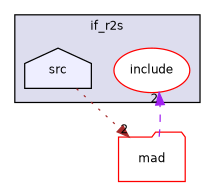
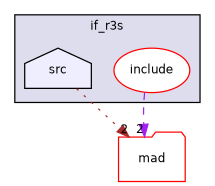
  digraph {
    compound=true
    node [color=red fillcolor=white fontname=Helvetica fontsize=10 style=filled]
    edge [headlabel=2 labeldistance=1.5 labelfontname=Helvetica labelfontsize=10]
    n1 [label=include shape=ellipse]
    n2 [fillcolor="#eeeeff" label=src pencolor=black shape=house color=""]
    n3 [label=mad shape=folder]
    subgraph cluster_1 {
      bgcolor="#ddddee"
      fontname=Helvetica
      fontsize=10
-     label=if_r2s
+     label=if_r3s
      pencolor=black
      n1
      n2
    }
-   n3 -> n1 [color=purple style=dashed]
+   n1 -> n3 [color=purple style=dashed]
    n2 -> n3 [color=brown style=dotted]
  }
